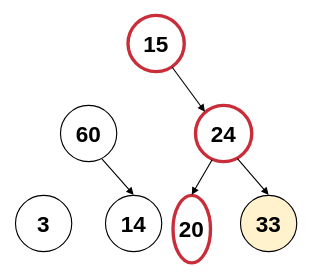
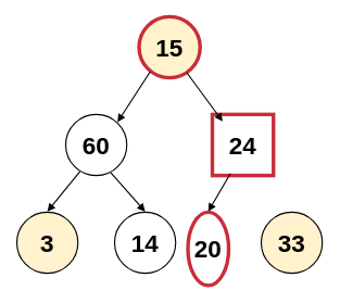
  <mxCell id="0" />
  <mxCell id="1" parent="0" />
- <mxCell id="2" value="15" style="html=1;overflow=block;blockSpacing=1;whiteSpace=wrap;ellipse;fontSize=30;fontColor=default;fontStyle=1;spacing=3.8;strokeColor=#c92d39;strokeOpacity=100;strokeWidth=4.5;" vertex="1" parent="1"><mxGeometry x="170" y="20" width="75" height="75" as="geometry" /></mxCell>
+ <mxCell id="2" value="15" style="html=1;overflow=block;blockSpacing=1;whiteSpace=wrap;ellipse;fontSize=30;fontColor=default;fontStyle=1;spacing=3.8;strokeColor=#c92d39;strokeOpacity=100;strokeWidth=4.5;fillColor=#fff2cc;" vertex="1" parent="1"><mxGeometry x="170" y="20" width="75" height="75" as="geometry" /></mxCell>
  <mxCell id="3" value="60" style="html=1;overflow=block;blockSpacing=1;whiteSpace=wrap;ellipse;fontSize=30;fontColor=default;fontStyle=1;spacing=3.8;strokeOpacity=100;strokeWidth=1.5;" vertex="1" parent="1"><mxGeometry x="80" y="140" width="75" height="75" as="geometry" /></mxCell>
- <mxCell id="4" value="24" style="html=1;overflow=block;blockSpacing=1;whiteSpace=wrap;ellipse;fontSize=30;fontColor=default;fontStyle=1;spacing=3.8;strokeColor=#c92d39;strokeOpacity=100;strokeWidth=4.5;" vertex="1" parent="1"><mxGeometry x="260" y="140" width="75" height="75" as="geometry" /></mxCell>
- <mxCell id="5" value="3" style="html=1;overflow=block;blockSpacing=1;whiteSpace=wrap;ellipse;fontSize=30;fontColor=default;fontStyle=1;spacing=3.8;strokeOpacity=100;strokeWidth=1.5;" vertex="1" parent="1"><mxGeometry x="20" y="260" width="75" height="75" as="geometry" /></mxCell>
+ <mxCell id="4" value="24" style="html=1;overflow=block;blockSpacing=1;whiteSpace=wrap;fontSize=30;fontColor=default;fontStyle=1;spacing=3.8;strokeColor=#c92d39;strokeOpacity=100;strokeWidth=4.5;rounded=0;" vertex="1" parent="1"><mxGeometry x="260" y="140" width="75" height="75" as="geometry" /></mxCell>
+ <mxCell id="5" value="3" style="html=1;overflow=block;blockSpacing=1;whiteSpace=wrap;ellipse;fontSize=30;fontColor=default;fontStyle=1;spacing=3.8;strokeOpacity=100;strokeWidth=1.5;fillColor=#fff2cc;" vertex="1" parent="1"><mxGeometry x="20" y="260" width="75" height="75" as="geometry" /></mxCell>
  <mxCell id="6" value="14" style="html=1;overflow=block;blockSpacing=1;whiteSpace=wrap;ellipse;fontSize=30;fontColor=default;fontStyle=1;spacing=3.8;strokeOpacity=100;strokeWidth=1.5;" vertex="1" parent="1"><mxGeometry x="140" y="260" width="75" height="75" as="geometry" /></mxCell>
  <mxCell id="7" value="33" style="html=1;overflow=block;blockSpacing=1;whiteSpace=wrap;ellipse;fontSize=30;fontColor=default;fontStyle=1;spacing=3.8;strokeOpacity=100;strokeWidth=1.5;fillColor=#fff2cc;" vertex="1" parent="1"><mxGeometry x="320" y="260" width="75" height="75" as="geometry" /></mxCell>
+ <mxCell id="8" value="" style="html=1;jettySize=18;whiteSpace=wrap;fontSize=13;strokeOpacity=100;strokeWidth=1.5;rounded=0;startArrow=none;endArrow=block;endFill=1;exitX=0.183;exitY=0.899;exitPerimeter=0;entryX=0.847;entryY=0.127;entryPerimeter=0;" edge="1" parent="1" source="2" target="3"><mxGeometry width="100" height="100" relative="1" as="geometry"><Array as="points" /></mxGeometry></mxCell>
  <mxCell id="9" value="" style="html=1;jettySize=18;whiteSpace=wrap;fontSize=13;strokeOpacity=100;strokeWidth=1.5;rounded=0;startArrow=none;endArrow=block;endFill=1;exitX=0.786;exitY=0.922;exitPerimeter=0;entryX=0.168;entryY=0.114;entryPerimeter=0;" edge="1" parent="1" source="2" target="4"><mxGeometry width="100" height="100" relative="1" as="geometry"><Array as="points" /></mxGeometry></mxCell>
+ <mxCell id="10" value="" style="html=1;jettySize=18;whiteSpace=wrap;fontSize=13;strokeOpacity=100;strokeWidth=1.5;rounded=0;startArrow=none;endArrow=block;endFill=1;exitX=0.234;exitY=0.935;exitPerimeter=0;entryX=0.5;entryY=-0.01;entryPerimeter=0;" edge="1" parent="1" source="3" target="5"><mxGeometry width="100" height="100" relative="1" as="geometry"><Array as="points" /></mxGeometry></mxCell>
  <mxCell id="11" value="" style="html=1;jettySize=18;whiteSpace=wrap;fontSize=13;strokeOpacity=100;strokeWidth=1.5;rounded=0;startArrow=none;endArrow=block;endFill=1;exitX=0.736;exitY=0.952;exitPerimeter=0;entryX=0.5;entryY=-0.01;entryPerimeter=0;" edge="1" parent="1" source="3" target="6"><mxGeometry width="100" height="100" relative="1" as="geometry"><Array as="points" /></mxGeometry></mxCell>
- <mxCell id="12" value="" style="html=1;jettySize=18;whiteSpace=wrap;fontSize=13;strokeOpacity=100;strokeWidth=1.5;rounded=0;startArrow=none;endArrow=block;endFill=1;exitX=0.746;exitY=0.946;exitPerimeter=0;entryX=0.5;entryY=-0.01;entryPerimeter=0;" edge="1" parent="1" source="4" target="7"><mxGeometry width="100" height="100" relative="1" as="geometry"><Array as="points" /></mxGeometry></mxCell>
  <mxCell id="13" value="20" style="html=1;overflow=block;blockSpacing=1;whiteSpace=wrap;ellipse;fontSize=30;fontColor=default;fontStyle=1;spacing=3.8;strokeColor=#c92d39;strokeOpacity=100;strokeWidth=4.5;" vertex="1" parent="1"><mxGeometry x="230" y="260" width="50" height="90" as="geometry" /></mxCell>
  <mxCell id="14" value="" style="html=1;jettySize=18;whiteSpace=wrap;fontSize=13;strokeOpacity=100;strokeWidth=1.5;rounded=0;startArrow=none;endArrow=block;endFill=1;exitX=0.296;exitY=0.967;exitPerimeter=0;entryX=0.5;entryY=-0.01;entryPerimeter=0;" edge="1" parent="1" source="4" target="13"><mxGeometry width="100" height="100" relative="1" as="geometry"><Array as="points" /></mxGeometry></mxCell>
